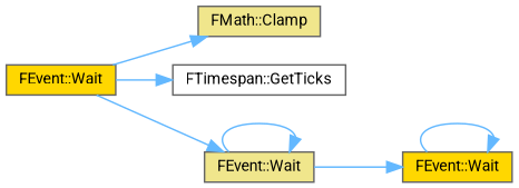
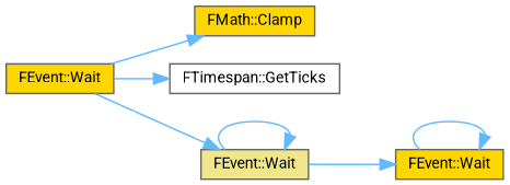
  digraph {
    rankdir=LR
    fontname=Roboto
    node [color=grey40 fillcolor=gold fontname=Roboto fontsize=10 shape=box style=filled]
    edge [color=steelblue1 fontname=Roboto fontsize=10 labelfontname=Helvetica labelfontsize=10 style=solid]
    n1 [color=gray40 fontcolor=black height=0.2 label="FEvent::Wait" width=0.4]
-   n2 [fillcolor=khaki height=0.2 label="FMath::Clamp" width=0.4]
+   n2 [height=0.2 label="FMath::Clamp" width=0.4]
    n3 [fillcolor=white height=0.2 label="FTimespan::GetTicks" width=0.4]
    n4 [fillcolor=khaki height=0.2 label="FEvent::Wait" width=0.4]
    n5 [height=0.2 label="FEvent::Wait" width=0.4]
    n1 -> n2
    n1 -> n3
    n1 -> n4
    n4 -> n4
    n4 -> n5
    n5 -> n5
  }
